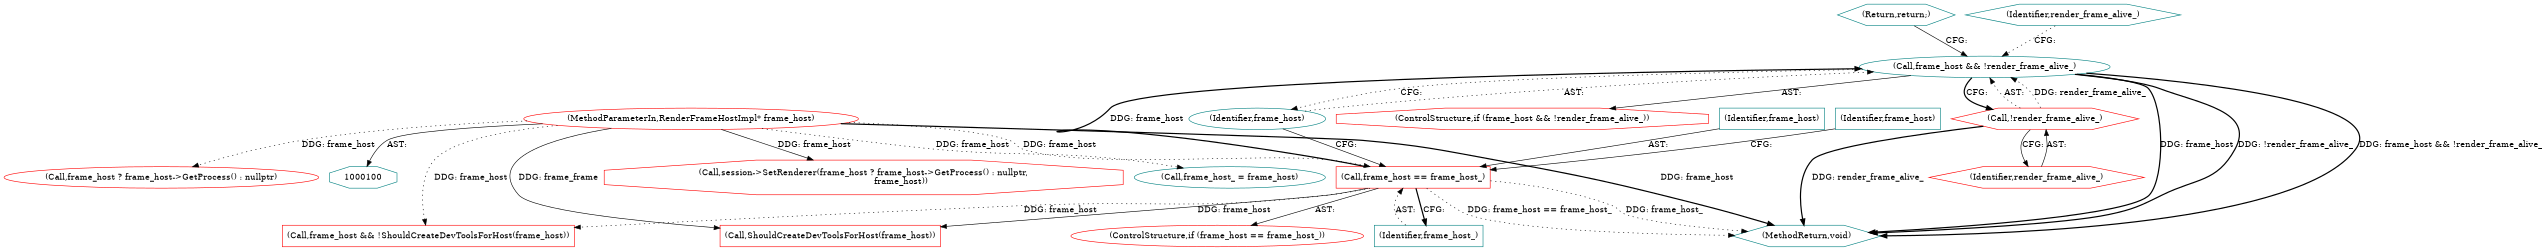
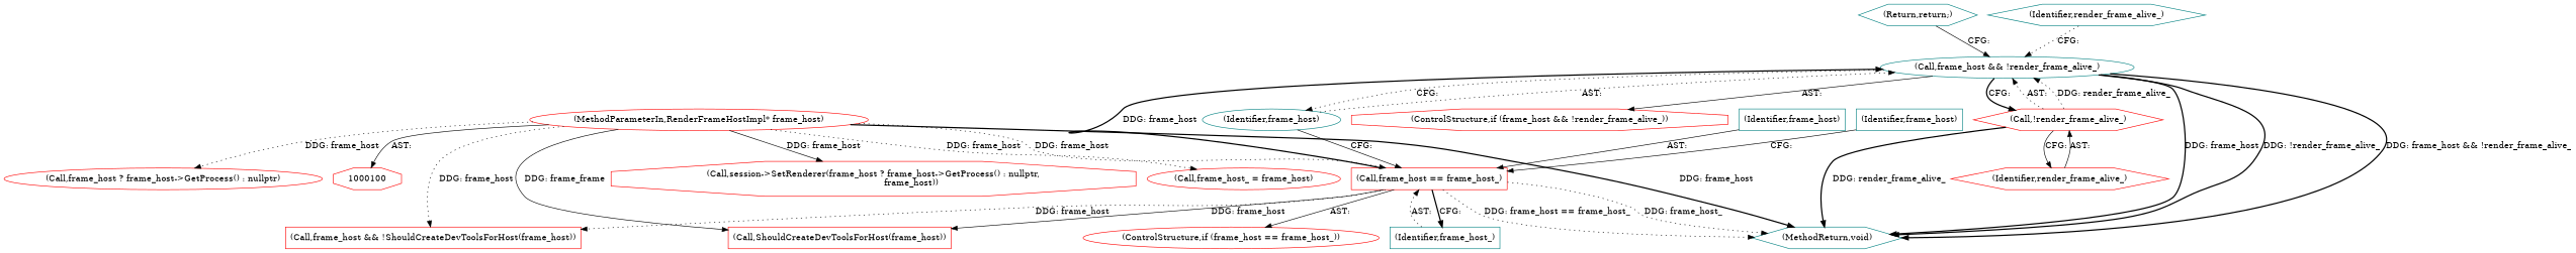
  digraph {
    node [color=red shape=ellipse]
    edge [style=dotted]
    n1 [color=teal label="(Call,frame_host && !render_frame_alive_)"]
    n2 [label="(Call,!render_frame_alive_)" shape=hexagon]
    n3 [label="(ControlStructure,if (frame_host && !render_frame_alive_))" shape=octagon]
    n4 [color=teal label="(Identifier,frame_host)"]
    n5 [color=teal label="(MethodReturn,void)" shape=hexagon]
    n6 [label="(Identifier,render_frame_alive_)" shape=hexagon]
    n7 [label="(Call,frame_host == frame_host_)" shape=box]
    n8 [label="(Call,frame_host && !ShouldCreateDevToolsForHost(frame_host))" shape=box]
    n9 [label="(Call,ShouldCreateDevToolsForHost(frame_host))" shape=box]
    n10 [label="(ControlStructure,if (frame_host == frame_host_))"]
    n11 [color=teal label="(Identifier,frame_host_)" shape=box]
    n12 [label="(MethodParameterIn,RenderFrameHostImpl* frame_host)"]
    n13 [label="(Call,session->SetRenderer(frame_host ? frame_host->GetProcess() : nullptr,\n                            frame_host))" shape=octagon]
-   n14 [color=teal label="(Call,frame_host_ = frame_host)"]
+   n14 [label="(Call,frame_host_ = frame_host)"]
    n15 [label="(Call,frame_host ? frame_host->GetProcess() : nullptr)"]
-   1000100 [color=teal shape=octagon]
+   1000100 [shape=octagon]
    n17 [color=teal label="(Identifier,frame_host)" shape=box]
    n18 [color=teal label="(Return,return;)" shape=hexagon]
    n19 [color=teal label="(Identifier,frame_host)" shape=box]
    n20 [color=teal label="(Identifier,render_frame_alive_)" shape=hexagon]
    n1 -> n2 [label="CFG: " style=bold]
    n1 -> n3 [label="AST: " style=solid]
    n1 -> n4 [label="CFG: "]
    n1 -> n5 [label="DDG: frame_host" style=bold]
    n1 -> n5 [label="DDG: !render_frame_alive_" style=bold]
    n1 -> n5 [label="DDG: frame_host && !render_frame_alive_" style=bold]
    n2 -> n1 [label="AST: "]
    n2 -> n1 [label="DDG: render_frame_alive_"]
    n2 -> n5 [label="DDG: render_frame_alive_" style=bold]
    n2 -> n6 [label="CFG: " style=solid]
    n4 -> n1 [label="AST: "]
    n4 -> n7 [label="CFG: " style=solid]
    n6 -> n2 [label="AST: " style=solid]
    n7 -> n1 [label="DDG: frame_host" style=bold]
    n7 -> n5 [label="DDG: frame_host == frame_host_"]
    n7 -> n5 [label="DDG: frame_host_"]
    n7 -> n8 [label="DDG: frame_host"]
    n7 -> n9 [label="DDG: frame_host" style=solid]
    n7 -> n10 [label="AST: " style=solid]
    n7 -> n11 [label="CFG: " style=bold]
    n11 -> n7 [label="AST: "]
    n12 -> n5 [label="DDG: frame_host" style=bold]
    n12 -> n7 [label="DDG: frame_host"]
    n12 -> n8 [label="DDG: frame_host"]
    n12 -> n9 [label="DDG: frame_frame" style=solid]
    n12 -> n13 [label="DDG: frame_host" style=solid]
    n12 -> n14 [label="DDG: frame_host"]
    n12 -> n15 [label="DDG: frame_host"]
    n12 -> 1000100 [label="AST: " style=solid]
    n17 -> n7 [label="AST: " style=solid]
    n18 -> n1 [label="CFG: " style=solid]
    n19 -> n7 [label="CFG: " style=solid]
    n20 -> n1 [label="CFG: "]
  }
